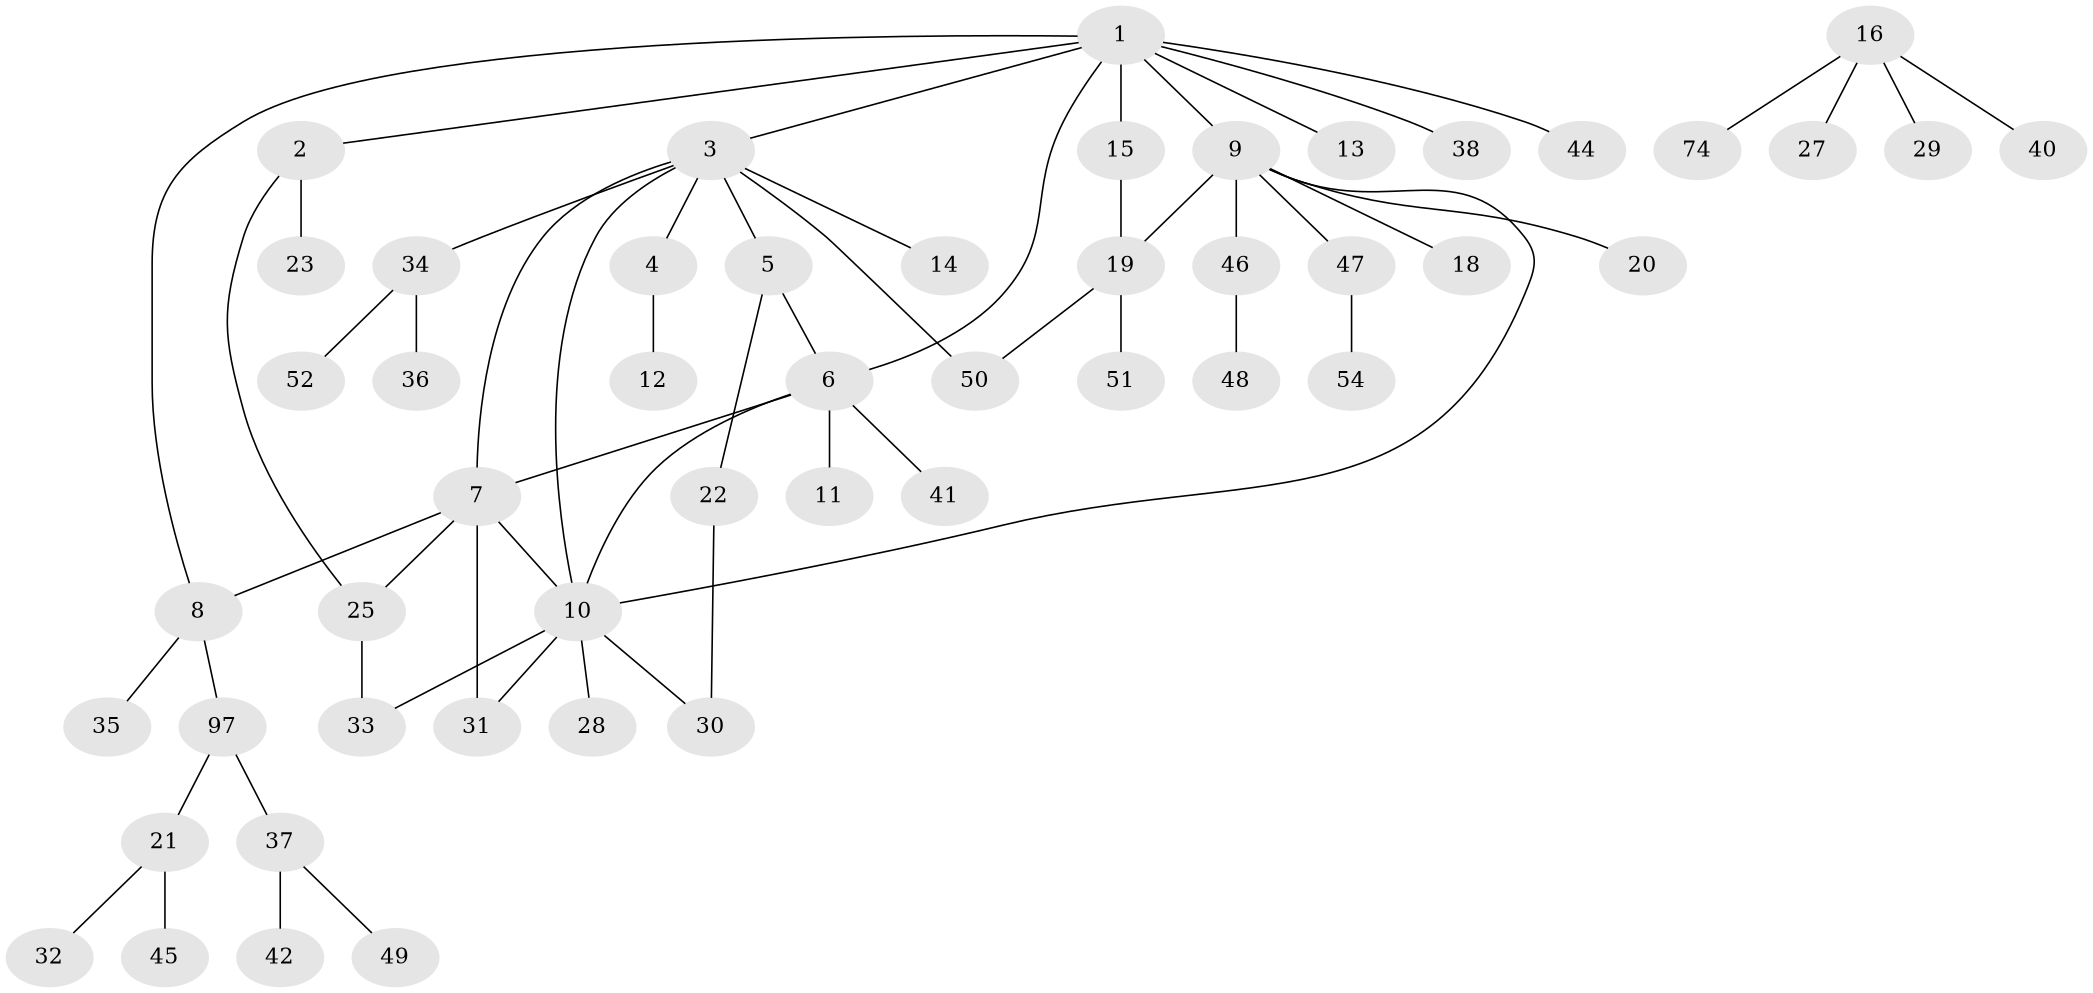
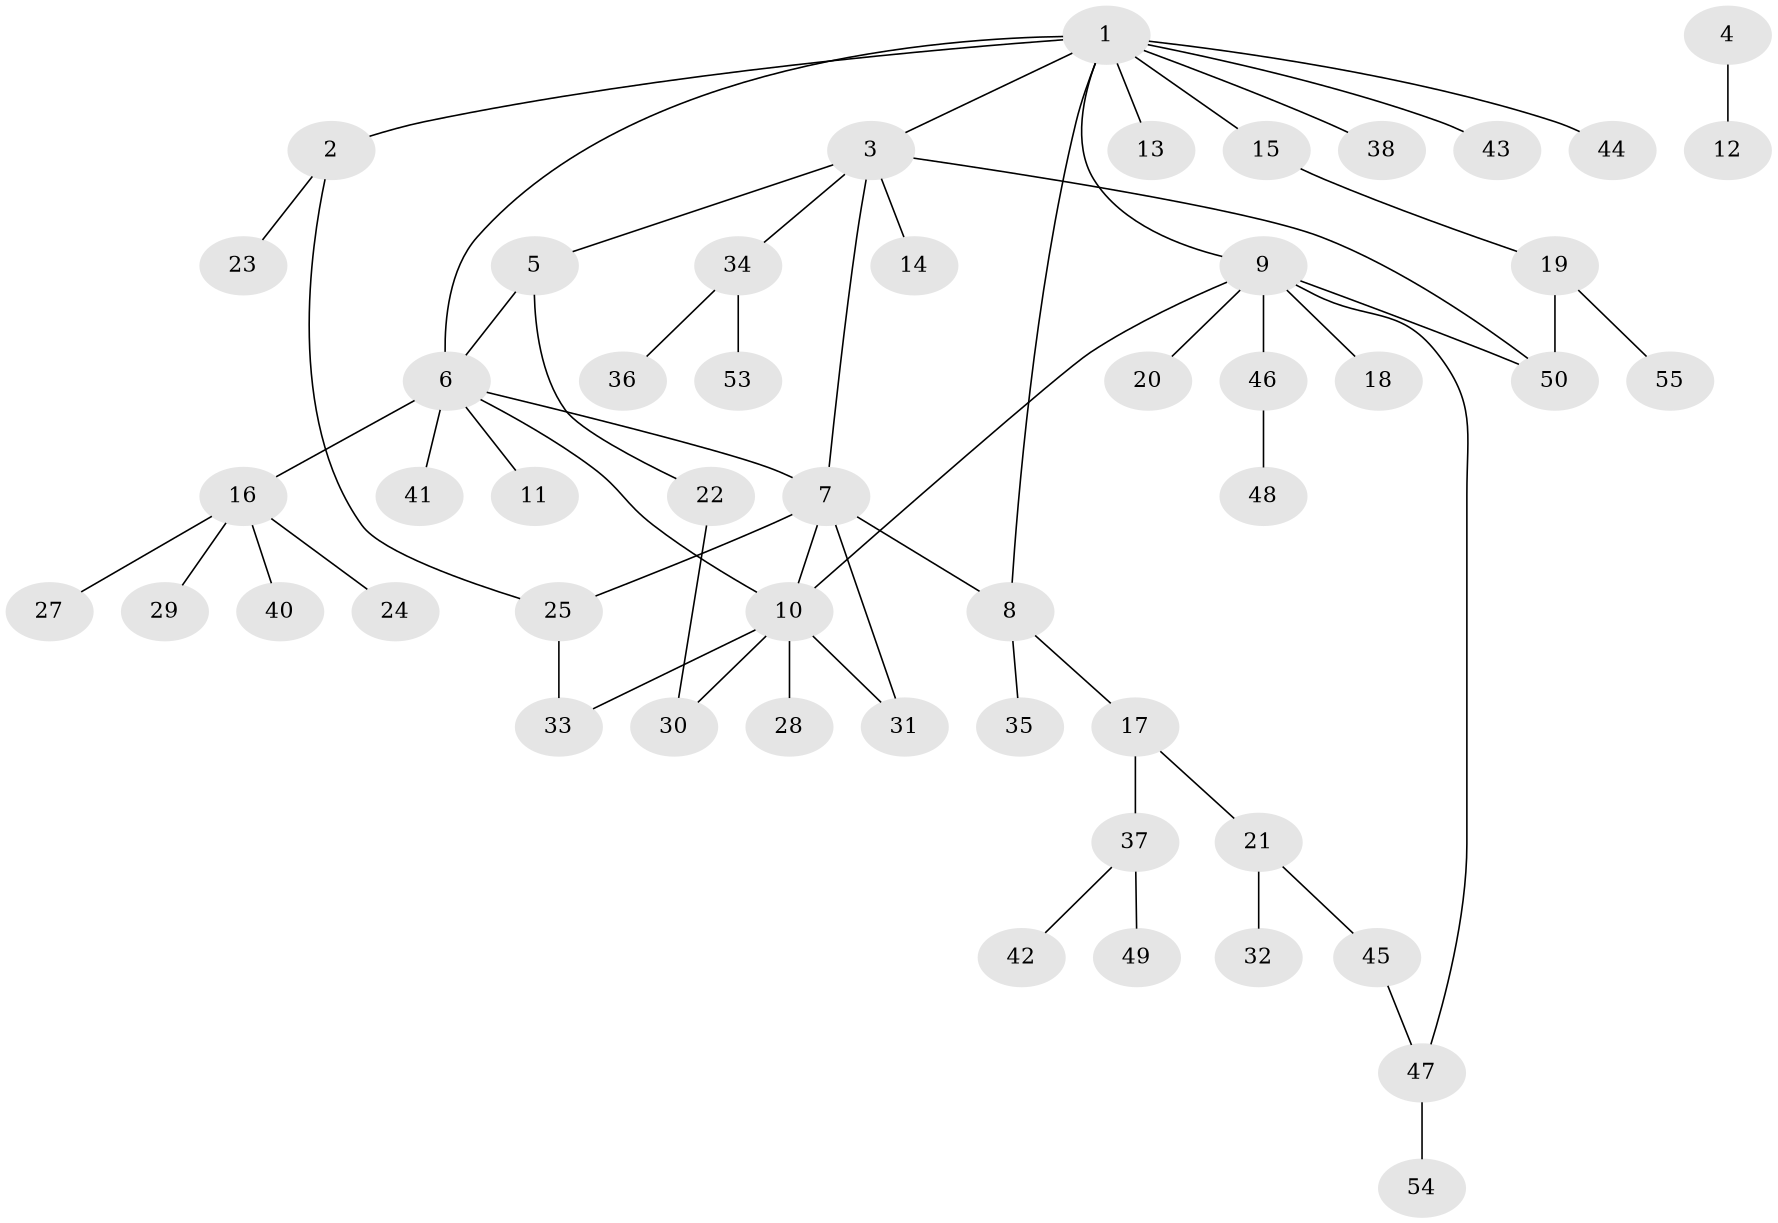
  graph {
    node [color=gray90 style=filled]
    1
    2
    3
    6
    8
    9
    13
    15
    38
+   43
    44
    23
    25
    4
    5
    7
    10
    14
    34
    50
    11
    16
    41
-   17 [label=97]
+   17
    35
    19
    18
    20
    46
    47
-   51
+   51 [label=55]
    33
    12
    22
    31
    28
    30
    36
-   53 [label=52]
-   24 [label=74]
+   53
+   24
    27
    29
    40
    21
    37
    48
    54
    32
    45
    42
    49
    1 -- 2
    1 -- 3
    1 -- 6
    1 -- 8
    1 -- 9
    1 -- 13
    1 -- 15
    1 -- 38
+   1 -- 43
    1 -- 44
    2 -- 23
    2 -- 25
-   3 -- 4
    3 -- 5
    3 -- 7
-   3 -- 10
    3 -- 14
    3 -- 34
    3 -- 50
    6 -- 7
    6 -- 10
    6 -- 11
+   6 -- 16
    6 -- 41
    8 -- 17
    8 -- 35
    9 -- 10
-   9 -- 19
+   9 -- 50
    9 -- 18
    9 -- 20
    9 -- 46
    9 -- 47
    15 -- 19
    25 -- 33
    4 -- 12
    5 -- 6
    5 -- 22
    7 -- 8
    7 -- 25
    7 -- 10
    7 -- 31
    10 -- 33
    10 -- 31
    10 -- 28
    10 -- 30
    34 -- 36
    34 -- 53
    16 -- 24
    16 -- 27
    16 -- 29
    16 -- 40
    17 -- 21
    17 -- 37
    19 -- 50
    19 -- 51
    46 -- 48
    47 -- 54
    22 -- 30
    21 -- 32
    21 -- 45
    37 -- 42
    37 -- 49
+   45 -- 47
  }
